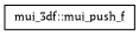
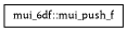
  digraph {
    rankdir=LR
    fontname="PT Serif"
-   n1 [color=black fillcolor=white fontname="PT Serif" fontsize=10 height=0.2 label="mui_3df::mui_push_f" shape=record style=filled width=0.4]
+   n1 [color=black fillcolor=white fontname="PT Serif" fontsize=10 height=0.2 label="mui_6df::mui_push_f" shape=record style=filled width=0.4]
  }
